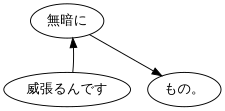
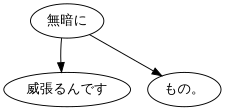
  digraph {
    fontname=Inter
    node [fontname=Inter]
    edge [fontname=Inter]
    n1 [label="無暗に"]
    n2 [label="威張るんです"]
    n3 [label="もの。"]
-   n2 -> n1
+   n1 -> n2
    n1 -> n3
  }
